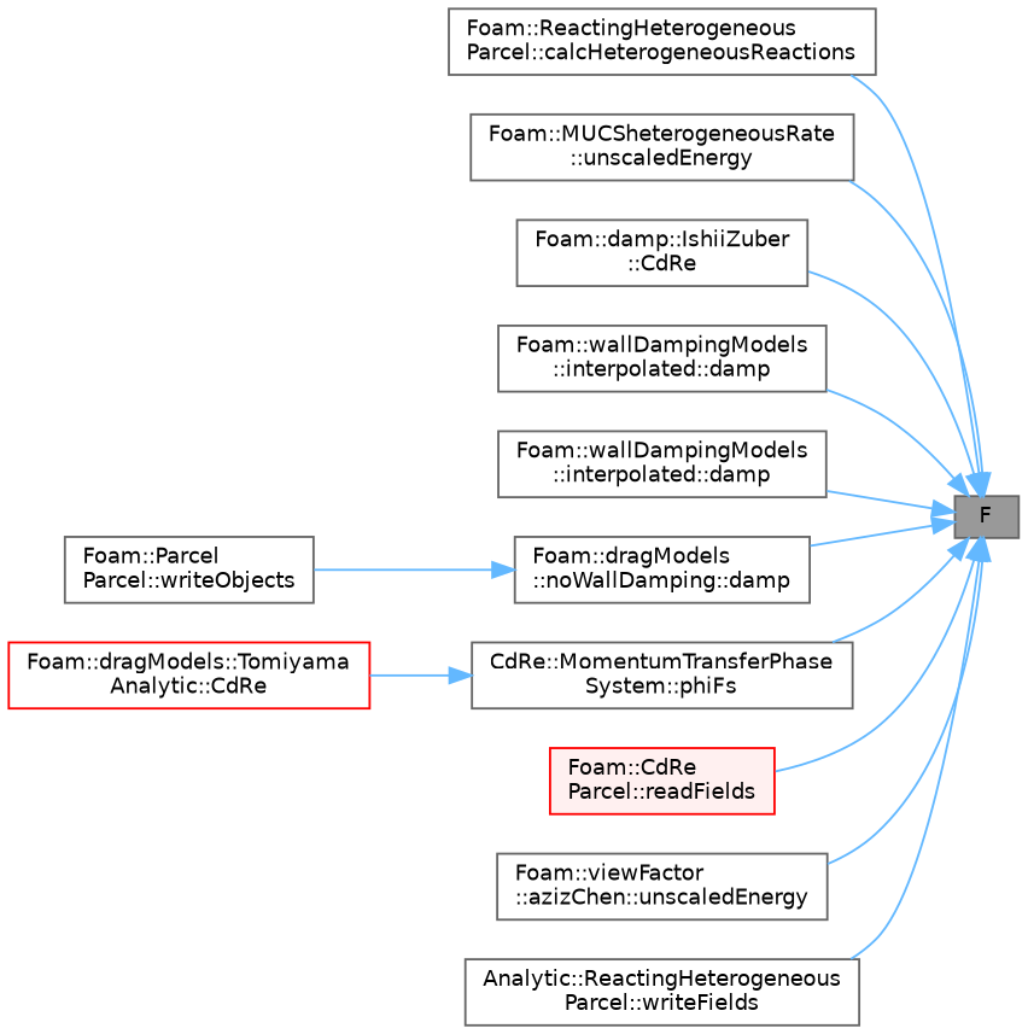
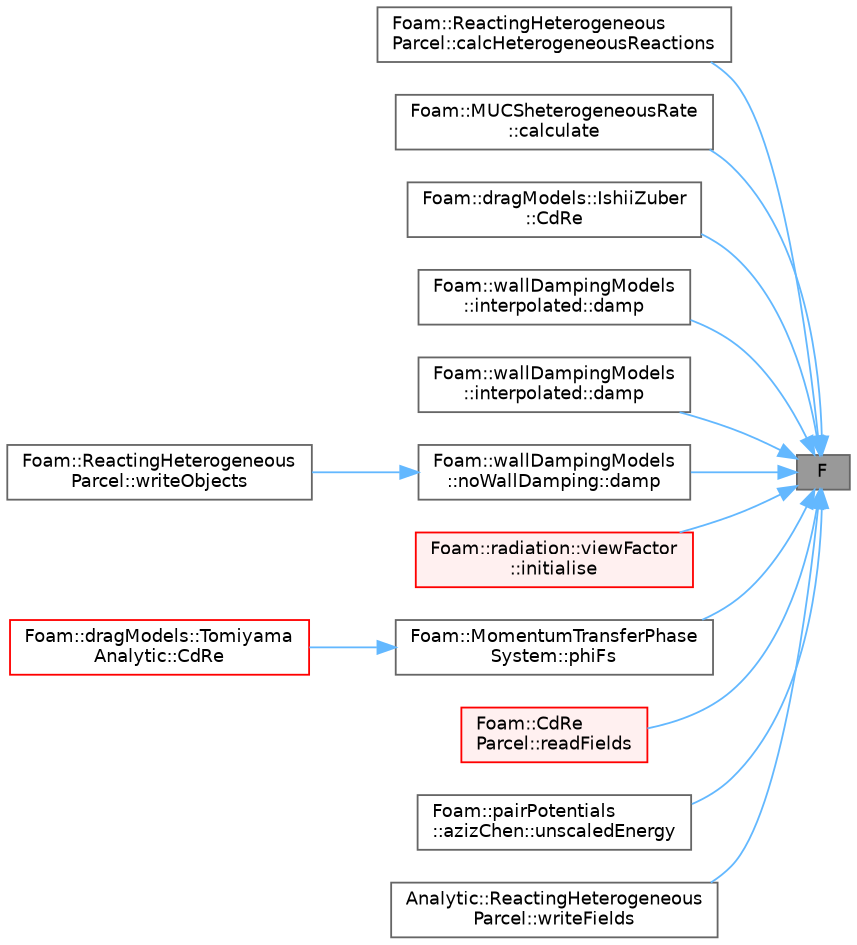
  digraph {
    rankdir=RL
    node [color=grey40 fillcolor=white fontname=Helvetica fontsize=10 shape=box style=filled]
    edge [color=steelblue1 dir=back fontname=Helvetica fontsize=10 labelfontname=Helvetica labelfontsize=10 style=solid]
    n1 [color=gray40 fillcolor=grey60 fontcolor=black height=0.2 label=F width=0.4]
    n2 [height=0.2 label="Foam::ReactingHeterogeneous\lParcel::calcHeterogeneousReactions" width=0.4]
-   n3 [height=0.2 label="Foam::MUCSheterogeneousRate\l::unscaledEnergy" width=0.4]
-   n4 [height=0.2 label="Foam::damp::IshiiZuber\l::CdRe" width=0.4]
+   n3 [height=0.2 label="Foam::MUCSheterogeneousRate\l::calculate" width=0.4]
+   n4 [height=0.2 label="Foam::dragModels::IshiiZuber\l::CdRe" width=0.4]
    n5 [height=0.2 label="Foam::wallDampingModels\l::interpolated::damp" width=0.4]
    n6 [height=0.2 label="Foam::wallDampingModels\l::interpolated::damp" width=0.4]
-   n7 [height=0.2 label="Foam::dragModels\l::noWallDamping::damp" width=0.4]
-   n9 [height=0.2 label="CdRe::MomentumTransferPhase\lSystem::phiFs" width=0.4]
+   n7 [height=0.2 label="Foam::wallDampingModels\l::noWallDamping::damp" width=0.4]
+   n8 [color=red fillcolor="#FFF0F0" height=0.2 label="Foam::radiation::viewFactor\l::initialise" width=0.4]
+   n9 [height=0.2 label="Foam::MomentumTransferPhase\lSystem::phiFs" width=0.4]
    n10 [color=red fillcolor="#FFF0F0" height=0.2 label="Foam::CdRe\lParcel::readFields" width=0.4]
-   n11 [height=0.2 label="Foam::viewFactor\l::azizChen::unscaledEnergy" width=0.4]
+   n11 [height=0.2 label="Foam::pairPotentials\l::azizChen::unscaledEnergy" width=0.4]
    n12 [height=0.2 label="Analytic::ReactingHeterogeneous\lParcel::writeFields" width=0.4]
    n13 [color=red height=0.2 label="Foam::dragModels::Tomiyama\lAnalytic::CdRe" width=0.4]
-   n14 [height=0.2 label="Foam::Parcel\lParcel::writeObjects" width=0.4]
+   n14 [height=0.2 label="Foam::ReactingHeterogeneous\lParcel::writeObjects" width=0.4]
    n1 -> n2
    n1 -> n3
    n1 -> n4
    n1 -> n5
    n1 -> n6
    n1 -> n7
+   n1 -> n8
    n1 -> n9
    n1 -> n10
    n1 -> n11
    n1 -> n12
    n7 -> n14
    n9 -> n13
  }
